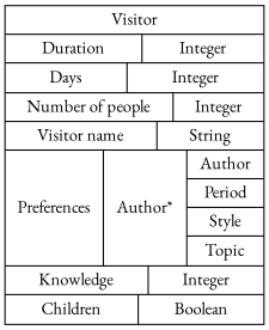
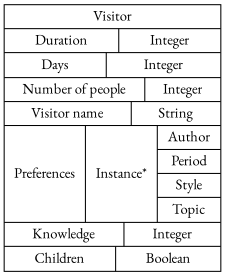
  digraph {
    fontname="EB Garamond"
-   n1 [color="0.0,0.0,0.0" fontcolor="0.0,0.0,0.0" height=3.5278 label="{Visitor|{Duration|Integer}|{Days|Integer}|{Number of people|Integer}|{Visitor name|String}|{Preferences|Author*|{Author|Period|Style|Topic}}|{Knowledge|Integer}|{Children|Boolean}}" shape=record width=2.8889 fontname="EB Garamond"]
+   n1 [color="0.0,0.0,0.0" fontcolor="0.0,0.0,0.0" height=3.5278 label="{Visitor|{Duration|Integer}|{Days|Integer}|{Number of people|Integer}|{Visitor name|String}|{Preferences|Instance*|{Author|Period|Style|Topic}}|{Knowledge|Integer}|{Children|Boolean}}" shape=record width=2.8889 fontname="EB Garamond"]
  }
